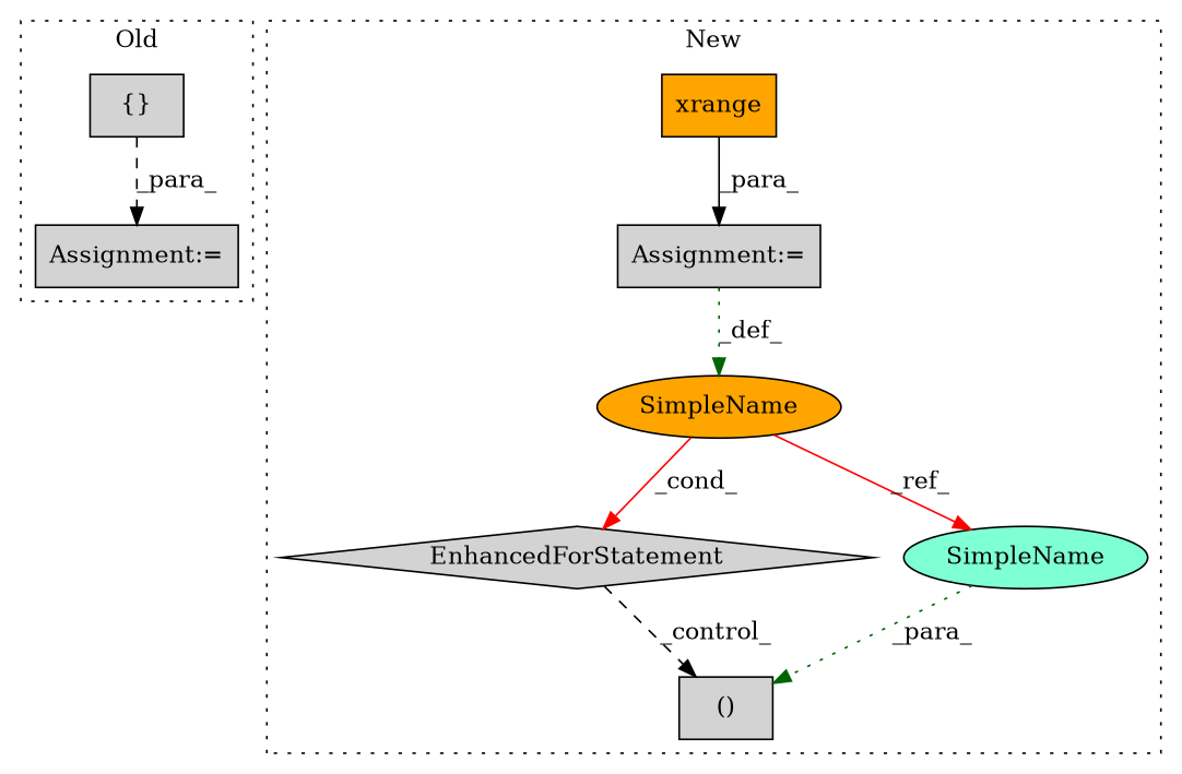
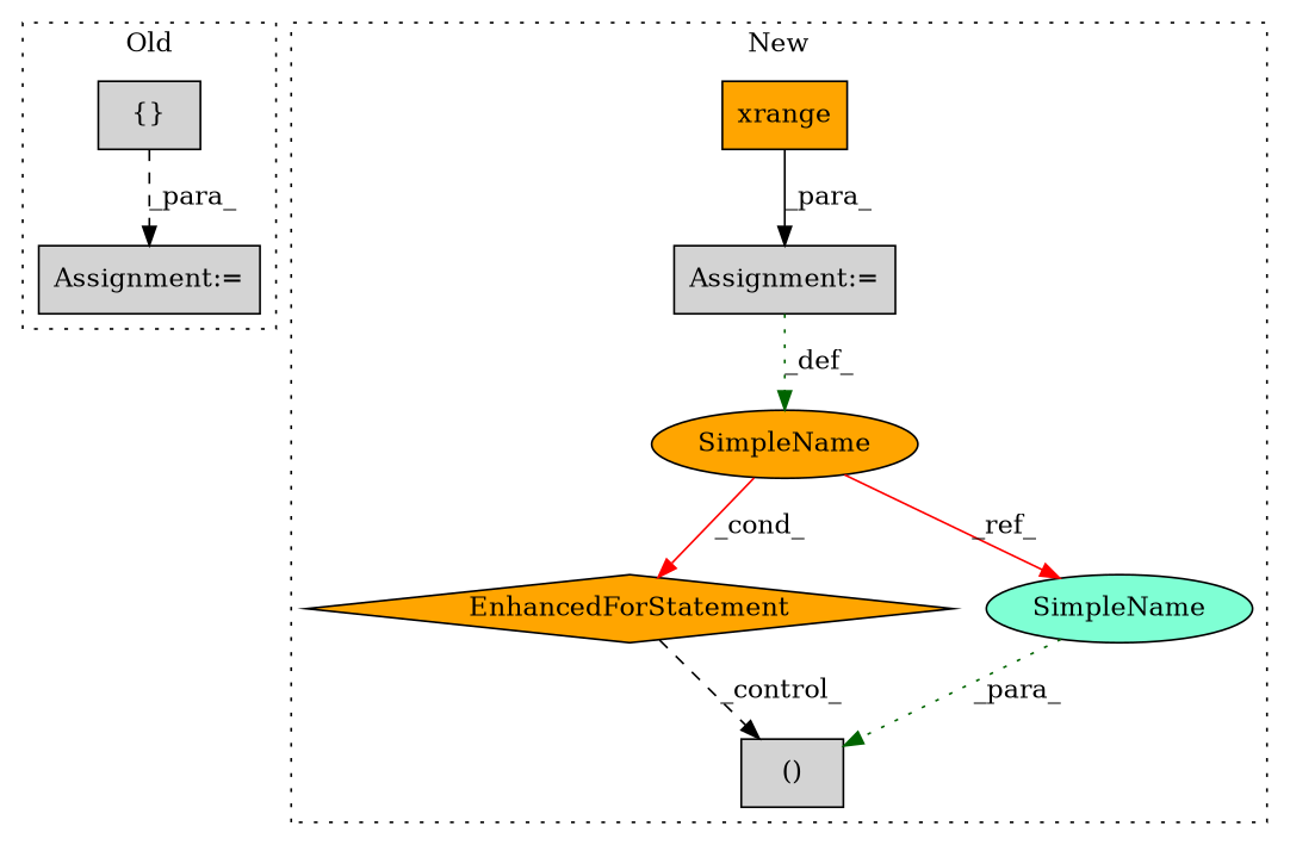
  digraph {
    node [a=7 l="57,2" s="2412,2488" shape=box style=filled fillcolor=lightgrey]
    edge [color=black style=solid]
    n1 [a=4 l="1,1" label="{}" s="776,788"]
    n2 [l=1 label="Assignment:=" s=867]
    n3 [a=32 l="7,1" label=xrange s="2479,2487" fillcolor=orange]
    n4 [label="Assignment:="]
-   n5 [a=70 label=EnhancedForStatement shape=diamond]
+   n5 [a=70 label=EnhancedForStatement shape=diamond fillcolor=orange]
    n6 [a=106 l=20 label="()" s=2548]
    n7 [a=42 l=3 label=SimpleName s=2473 shape=ellipse fillcolor=orange]
    n8 [a=42 l=3 label=SimpleName s=2548 shape=ellipse fillcolor=aquamarine]
    subgraph cluster_1 {
      label=Old
      style=dotted
      n1
      n2
    }
    subgraph cluster_2 {
      label=New
      style=dotted
      n3
      n4
      n5
      n6
      n7
      n8
    }
    n1 -> n2 [label=_para_ style=dashed]
    n3 -> n4 [label=_para_]
    n4 -> n7 [label=_def_ color=darkgreen style=dotted]
    n5 -> n6 [label=_control_ style=dashed]
    n7 -> n5 [label=_cond_ color=red]
    n7 -> n8 [label=_ref_ color=red]
    n8 -> n6 [label=_para_ color=darkgreen style=dotted]
  }
